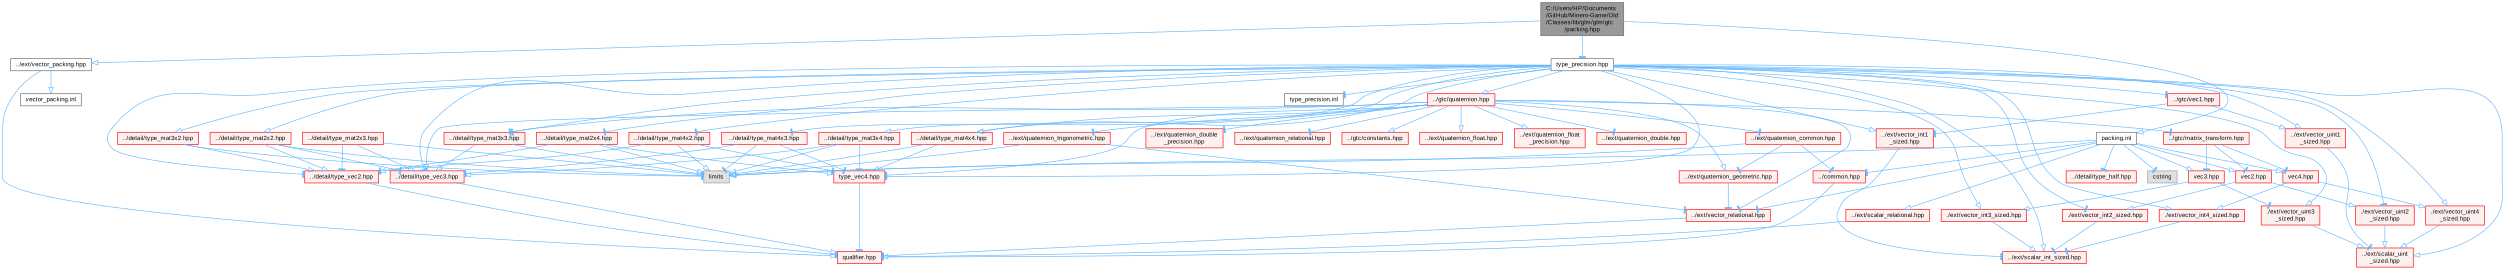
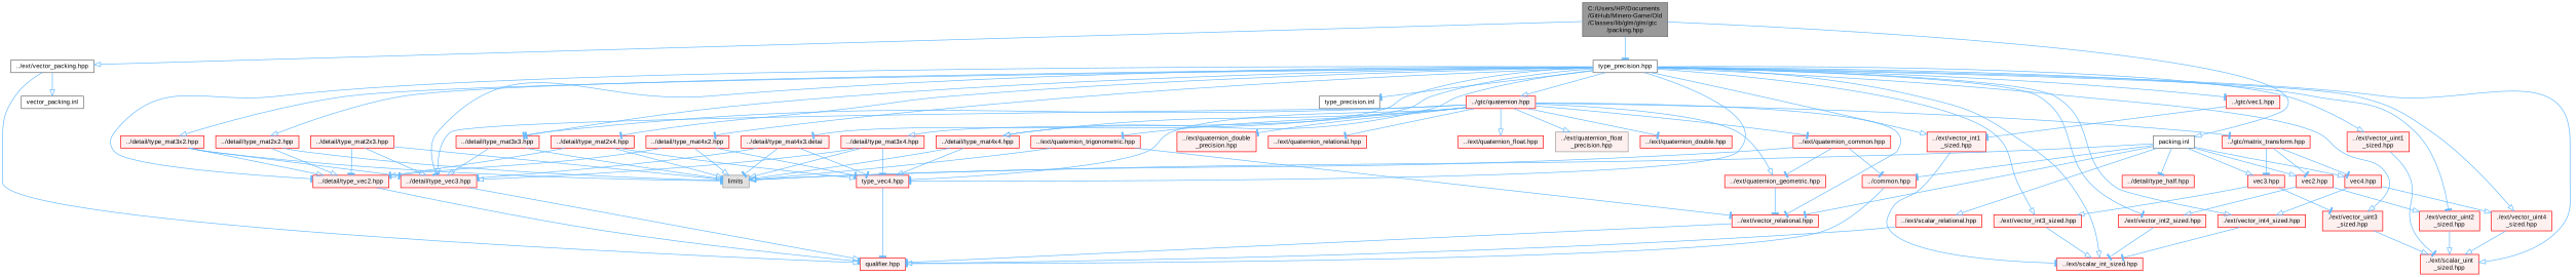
  digraph {
    fontname="Liberation Sans"
    node [color=red fillcolor="#FFF0F0" fontname="Liberation Sans" fontsize=10 shape=box style=filled]
    edge [arrowhead=onormal color=steelblue1 fontname="Liberation Sans" fontsize=10 labelfontname=Helvetica labelfontsize=10 style=solid]
    n1 [color=gray40 fillcolor=grey60 fontcolor=black height=0.2 label="C:/Users/HP/Documents\l/GitHub/Minero-Game/Old\l/Classes/lib/glm/glm/gtc\l/packing.hpp" width=0.4]
    n2 [color=grey40 fillcolor=white height=0.2 label="type_precision.hpp" width=0.4]
    n3 [color=grey40 fillcolor=white height=0.2 label="../ext/vector_packing.hpp" width=0.4]
    n4 [color=grey40 fillcolor=white height=0.2 label="packing.inl" width=0.4]
    n5 [height=0.2 label="../gtc/quaternion.hpp" width=0.4]
    n6 [height=0.2 label="./ext/vector_int2_sized.hpp" width=0.4]
    n7 [height=0.2 label="../ext/scalar_int_sized.hpp" width=0.4]
    n8 [height=0.2 label="./ext/vector_uint2\l_sized.hpp" width=0.4]
    n9 [height=0.2 label="../ext/scalar_uint\l_sized.hpp" width=0.4]
    n10 [height=0.2 label="./ext/vector_int3_sized.hpp" width=0.4]
    n11 [height=0.2 label="./ext/vector_uint3\l_sized.hpp" width=0.4]
    n12 [height=0.2 label="./ext/vector_int4_sized.hpp" width=0.4]
    n13 [height=0.2 label="./ext/vector_uint4\l_sized.hpp" width=0.4]
    n14 [height=0.2 label="../detail/type_mat3x3.hpp" width=0.4]
    n15 [height=0.2 label="../detail/type_vec3.hpp" width=0.4]
    n16 [height=0.2 label="../detail/type_mat4x4.hpp" width=0.4]
    n17 [height=0.2 label="type_vec4.hpp" width=0.4]
    n18 [height=0.2 label="../gtc/vec1.hpp" width=0.4]
    n19 [height=0.2 label="../ext/vector_int1\l_sized.hpp" width=0.4]
    n20 [height=0.2 label="../ext/vector_uint1\l_sized.hpp" width=0.4]
    n21 [height=0.2 label="../detail/type_vec2.hpp" width=0.4]
    n22 [height=0.2 label="../detail/type_mat2x2.hpp" width=0.4]
    n23 [height=0.2 label="../detail/type_mat2x4.hpp" width=0.4]
    n24 [height=0.2 label="../detail/type_mat3x2.hpp" width=0.4]
    n25 [height=0.2 label="../detail/type_mat3x4.hpp" width=0.4]
    n26 [height=0.2 label="../detail/type_mat4x2.hpp" width=0.4]
-   n27 [height=0.2 label="../detail/type_mat4x3.hpp" width=0.4]
+   n27 [height=0.2 label="../detail/type_mat4x3.detail" width=0.4]
    n28 [color=grey40 fillcolor=white height=0.2 label="type_precision.inl" width=0.4]
    n29 [height=0.2 label="qualifier.hpp" width=0.4]
    n30 [color=grey40 fillcolor=white height=0.2 label="vector_packing.inl" width=0.4]
    n31 [height=0.2 label="../ext/vector_relational.hpp" width=0.4]
    n32 [height=0.2 label="vec2.hpp" width=0.4]
    n33 [height=0.2 label="vec3.hpp" width=0.4]
    n34 [height=0.2 label="vec4.hpp" width=0.4]
    n35 [height=0.2 label="../common.hpp" width=0.4]
    n36 [color=grey60 fillcolor="#E0E0E0" height=0.2 label=limits width=0.4]
    n37 [height=0.2 label="../ext/scalar_relational.hpp" width=0.4]
    n38 [height=0.2 label="../detail/type_half.hpp" width=0.4]
-   n39 [color=grey60 fillcolor="#E0E0E0" height=0.2 label=cstring width=0.4]
-   n40 [height=0.2 label="../gtc/constants.hpp" width=0.4]
    n41 [height=0.2 label="../gtc/matrix_transform.hpp" width=0.4]
    n42 [height=0.2 label="../ext/quaternion_common.hpp" width=0.4]
    n43 [height=0.2 label="../ext/quaternion_geometric.hpp" width=0.4]
    n44 [height=0.2 label="../ext/quaternion_float.hpp" width=0.4]
-   n45 [height=0.2 label="../ext/quaternion_float\l_precision.hpp" width=0.4]
+   n45 [color=grey60 height=0.2 label="../ext/quaternion_float\l_precision.hpp" width=0.4]
    n46 [height=0.2 label="../ext/quaternion_double.hpp" width=0.4]
    n47 [height=0.2 label="../ext/quaternion_double\l_precision.hpp" width=0.4]
    n48 [height=0.2 label="../ext/quaternion_relational.hpp" width=0.4]
    n49 [height=0.2 label="../ext/quaternion_trigonometric.hpp" width=0.4]
    n50 [height=0.2 label="../detail/type_mat2x3.hpp" width=0.4]
    n1 -> n2 [arrowhead=tee]
    n1 -> n3
    n1 -> n4
    n2 -> n5
    n2 -> n6 [arrowhead=tee]
    n2 -> n7
    n2 -> n8 [arrowhead=tee]
    n2 -> n9
    n2 -> n10
    n2 -> n11
    n2 -> n12
    n2 -> n13
    n2 -> n14 [arrowhead=tee]
    n2 -> n15 [arrowhead=tee]
    n2 -> n16
    n2 -> n17 [arrowhead=tee]
    n2 -> n18 [arrowhead=tee]
    n2 -> n19
    n2 -> n20
    n2 -> n21 [arrowhead=tee]
    n2 -> n22
    n2 -> n23 [arrowhead=tee]
    n2 -> n24
    n2 -> n25
    n2 -> n26 [arrowhead=tee]
    n2 -> n27 [arrowhead=tee]
    n2 -> n28 [arrowhead=tee]
    n3 -> n29
    n3 -> n30
    n4 -> n31 [arrowhead=tee]
    n4 -> n32
    n4 -> n33
    n4 -> n34
    n4 -> n35 [arrowhead=tee]
    n4 -> n36
    n4 -> n37
    n4 -> n38 [arrowhead=tee]
-   n4 -> n39 [arrowhead=tee]
    n5 -> n14 [arrowhead=tee]
    n5 -> n15
    n5 -> n16
    n5 -> n17 [arrowhead=tee]
    n5 -> n31 [arrowhead=tee]
-   n5 -> n40
    n5 -> n41 [arrowhead=tee]
    n5 -> n42 [arrowhead=tee]
    n5 -> n43
    n5 -> n44
    n5 -> n45
    n5 -> n46 [arrowhead=tee]
    n5 -> n47 [arrowhead=tee]
    n5 -> n48 [arrowhead=tee]
    n5 -> n49 [arrowhead=tee]
    n6 -> n7 [arrowhead=tee]
    n8 -> n9
    n10 -> n7
    n11 -> n9
    n12 -> n7 [arrowhead=tee]
    n13 -> n9
    n14 -> n15
    n14 -> n36
    n15 -> n29
    n16 -> n17
    n16 -> n36
    n17 -> n29 [arrowhead=tee]
    n18 -> n19 [arrowhead=tee]
-   n18 -> n20
    n19 -> n7 [arrowhead=tee]
    n20 -> n9 [arrowhead=tee]
    n21 -> n29 [arrowhead=tee]
    n22 -> n21
    n22 -> n36 [arrowhead=tee]
    n23 -> n17
    n23 -> n21 [arrowhead=tee]
    n23 -> n36
-   n22 -> n15 [arrowhead=tee]
+   n24 -> n15 [arrowhead=tee]
    n24 -> n21
    n24 -> n36 [arrowhead=tee]
    n25 -> n15
    n25 -> n17 [arrowhead=tee]
    n25 -> n36
    n26 -> n17 [arrowhead=tee]
    n26 -> n21
    n26 -> n36
    n27 -> n15 [arrowhead=tee]
    n27 -> n17 [arrowhead=tee]
    n27 -> n36 [arrowhead=tee]
    n31 -> n29 [arrowhead=tee]
    n32 -> n6
    n32 -> n8
    n33 -> n10
    n33 -> n11 [arrowhead=tee]
    n34 -> n12
    n34 -> n13
    n35 -> n29 [arrowhead=tee]
    n37 -> n29
    n41 -> n32 [arrowhead=tee]
    n41 -> n33 [arrowhead=tee]
    n41 -> n34 [arrowhead=tee]
    n42 -> n35 [arrowhead=tee]
    n42 -> n36
    n42 -> n43 [arrowhead=tee]
    n43 -> n31 [arrowhead=tee]
    n49 -> n31 [arrowhead=tee]
    n49 -> n36
    n50 -> n15
    n50 -> n21 [arrowhead=tee]
    n50 -> n36 [arrowhead=tee]
  }
